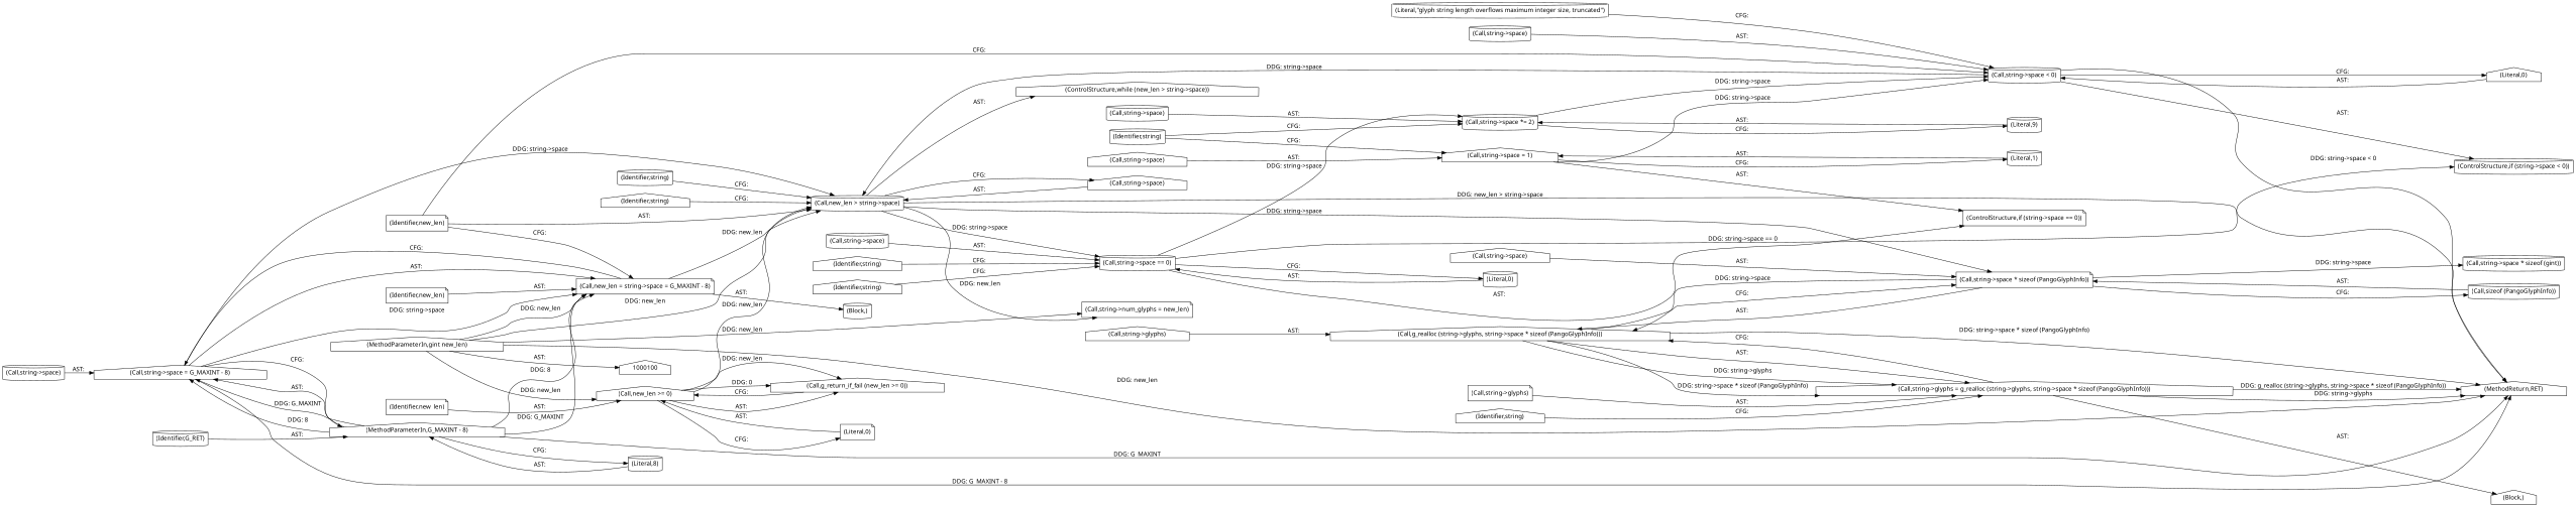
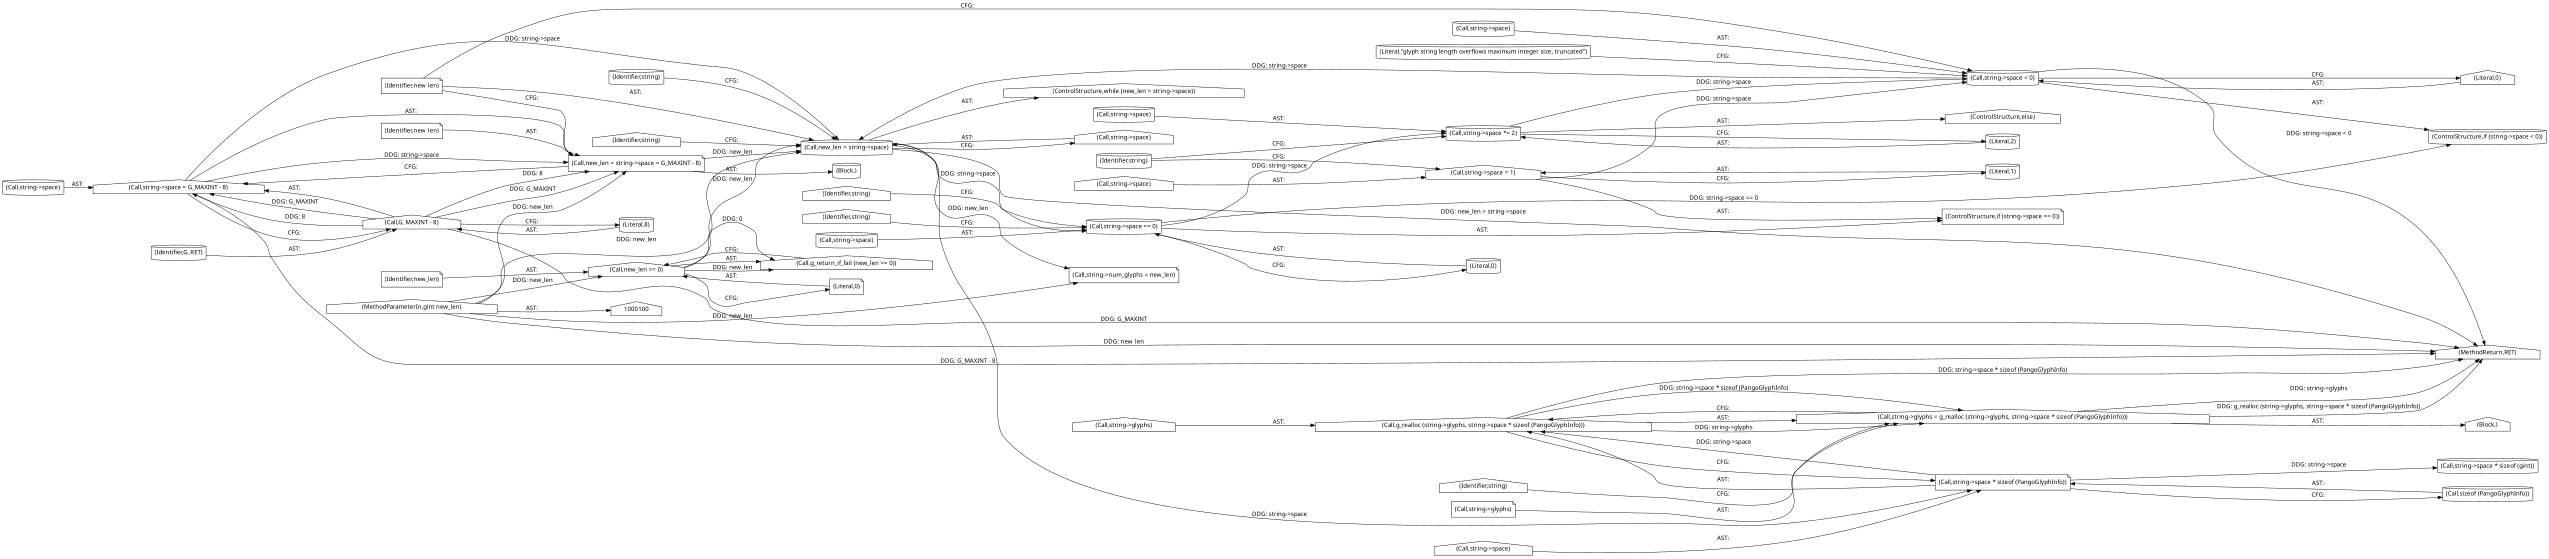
  digraph {
    fontname="Noto Sans"
    rankdir=LR
    node [fontname="Noto Sans" shape=house]
    edge [fontname="Noto Sans"]
    n1 [label="(Call,g_realloc (string->glyphs, string->space * sizeof (PangoGlyphInfo)))"]
    n2 [label="(Call,string->space * sizeof (PangoGlyphInfo))" shape=note]
    n3 [label="(Call,string->glyphs = g_realloc (string->glyphs, string->space * sizeof (PangoGlyphInfo)))"]
    n4 [label="(MethodReturn,RET)"]
    n5 [label="(Call,sizeof (PangoGlyphInfo))" shape=cylinder]
    n6 [label="(Call,string->space * sizeof (gint))" shape=cylinder]
    n7 [label="(Block,)"]
    n8 [label="(Call,new_len > string->space)" shape=cylinder]
    n9 [label="(Call,string->space == 0)" shape=cylinder]
    n10 [label="(Call,string->space)"]
    n11 [label="(ControlStructure,while (new_len > string->space))"]
    n12 [label="(Call,string->num_glyphs = new_len)" shape=note]
    n13 [label="(ControlStructure,if (string->space < 0))" shape=cylinder]
    n14 [label="(ControlStructure,if (string->space == 0))" shape=note]
    n15 [label="(Call,string->space *= 2)" shape=cylinder]
    n16 [label="(Literal,0)" shape=cylinder]
    n17 [label="(Call,new_len = string->space = G_MAXINT - 8)" shape=note]
    n18 [label="(Call,string->space = G_MAXINT - 8)"]
    n19 [label="(Block,)" shape=cylinder]
-   n20 [label="(MethodParameterIn,G_MAXINT - 8)"]
+   n20 [label="(Call,G_MAXINT - 8)"]
    n21 [label="(MethodParameterIn,gint new_len)"]
    n22 [label="(Call,new_len >= 0)"]
    1000100
    n24 [label="(Call,g_return_if_fail (new_len >= 0))"]
    n25 [label="(Literal,0)" shape=note]
    n26 [label="(Literal,8)" shape=cylinder]
    n27 [label="(Call,string->space < 0)" shape=cylinder]
    n28 [label="(Literal,0)"]
    n29 [label="(Call,string->space = 1)"]
    n30 [label="(Literal,1)" shape=cylinder]
-   n32 [label="(Literal,9)" shape=cylinder]
+   n31 [label="(ControlStructure,else)"]
+   n32 [label="(Literal,2)" shape=cylinder]
    n33 [label="(Identifier,string)"]
    n34 [label="(Call,string->space)" shape=cylinder]
    n35 [label="(Call,string->space)"]
    n36 [label="(Call,string->glyphs)" shape=note]
    n37 [label="(Call,string->glyphs)"]
    n38 [label="(Literal,\"glyph string length overflows maximum integer size, truncated\")" shape=cylinder]
    n39 [label="(Call,string->space)" shape=cylinder]
    n40 [label="(Identifier,new_len)" shape=note]
    n41 [label="(Identifier,new_len)" shape=note]
    n42 [label="(Identifier,string)" shape=cylinder]
    n43 [label="(Identifier,G_RET)" shape=cylinder]
    n44 [label="(Identifier,string)" shape=cylinder]
    n45 [label="(Identifier,string)"]
    n46 [label="(Call,string->space)"]
    n47 [label="(Identifier,new_len)" shape=note]
    n48 [label="(Call,string->space)" shape=cylinder]
    n49 [label="(Identifier,string)"]
    n50 [label="(Identifier,string)"]
    n51 [label="(Call,string->space)" shape=cylinder]
    n1 -> n2 [label="CFG: "]
    n1 -> n3 [label="AST: "]
    n1 -> n3 [label="DDG: string->glyphs"]
    n1 -> n3 [label="DDG: string->space * sizeof (PangoGlyphInfo)"]
    n1 -> n4 [label="DDG: string->space * sizeof (PangoGlyphInfo)"]
    n2 -> n1 [label="AST: "]
    n2 -> n1 [label="DDG: string->space"]
    n2 -> n5 [label="CFG: "]
    n2 -> n6 [label="DDG: string->space"]
    n3 -> n1 [label="CFG: "]
    n3 -> n4 [label="DDG: string->glyphs"]
    n3 -> n4 [label="DDG: g_realloc (string->glyphs, string->space * sizeof (PangoGlyphInfo))"]
    n3 -> n7 [label="AST: "]
    n5 -> n2 [label="AST: "]
    n8 -> n2 [label="DDG: string->space"]
    n8 -> n4 [label="DDG: new_len > string->space"]
    n8 -> n9 [label="DDG: string->space"]
    n8 -> n10 [label="CFG: "]
    n8 -> n11 [label="AST: "]
    n8 -> n12 [label="DDG: new_len"]
    n9 -> n13 [label="DDG: string->space == 0"]
    n9 -> n14 [label="AST: "]
    n9 -> n15 [label="DDG: string->space"]
    n9 -> n16 [label="CFG: "]
    n10 -> n8 [label="AST: "]
    n15 -> n27 [label="DDG: string->space"]
+   n15 -> n31 [label="AST: "]
    n15 -> n32 [label="CFG: "]
    n16 -> n9 [label="AST: "]
    n17 -> n8 [label="DDG: new_len"]
    n17 -> n18 [label="CFG: "]
    n17 -> n19 [label="AST: "]
    n18 -> n4 [label="DDG: G_MAXINT - 8"]
    n18 -> n8 [label="DDG: string->space"]
    n18 -> n17 [label="AST: "]
    n18 -> n17 [label="DDG: string->space"]
    n18 -> n20 [label="CFG: "]
    n20 -> n4 [label="DDG: G_MAXINT"]
    n20 -> n17 [label="DDG: G_MAXINT"]
    n20 -> n17 [label="DDG: 8"]
    n20 -> n18 [label="AST: "]
    n20 -> n18 [label="DDG: G_MAXINT"]
    n20 -> n18 [label="DDG: 8"]
    n20 -> n26 [label="CFG: "]
    n21 -> n4 [label="DDG: new_len"]
    n21 -> n8 [label="DDG: new_len"]
    n21 -> n12 [label="DDG: new_len"]
    n21 -> n17 [label="DDG: new_len"]
    n21 -> n22 [label="DDG: new_len"]
    n21 -> 1000100 [label="AST: "]
    n22 -> n8 [label="DDG: new_len"]
    n22 -> n24 [label="AST: "]
    n22 -> n24 [label="DDG: new_len"]
    n22 -> n24 [label="DDG: 0"]
    n22 -> n25 [label="CFG: "]
    n24 -> n22 [label="CFG: "]
    n25 -> n22 [label="AST: "]
    n26 -> n20 [label="AST: "]
    n27 -> n4 [label="DDG: string->space < 0"]
    n27 -> n8 [label="DDG: string->space"]
    n27 -> n13 [label="AST: "]
    n27 -> n28 [label="CFG: "]
    n28 -> n27 [label="AST: "]
    n29 -> n14 [label="AST: "]
    n29 -> n27 [label="DDG: string->space"]
    n29 -> n30 [label="CFG: "]
    n30 -> n29 [label="AST: "]
    n32 -> n15 [label="AST: "]
    n33 -> n3 [label="CFG: "]
    n34 -> n15 [label="AST: "]
    n35 -> n29 [label="AST: "]
    n36 -> n3 [label="AST: "]
    n37 -> n1 [label="AST: "]
    n38 -> n27 [label="CFG: "]
    n39 -> n9 [label="AST: "]
    n40 -> n8 [label="AST: "]
    n40 -> n17 [label="CFG: "]
    n40 -> n27 [label="CFG: "]
    n41 -> n17 [label="AST: "]
    n42 -> n8 [label="CFG: "]
    n43 -> n20 [label="AST: "]
    n44 -> n15 [label="CFG: "]
    n44 -> n29 [label="CFG: "]
    n45 -> n9 [label="CFG: "]
    n46 -> n2 [label="AST: "]
    n47 -> n22 [label="AST: "]
    n48 -> n27 [label="AST: "]
    n49 -> n8 [label="CFG: "]
    n50 -> n9 [label="CFG: "]
    n51 -> n18 [label="AST: "]
  }
